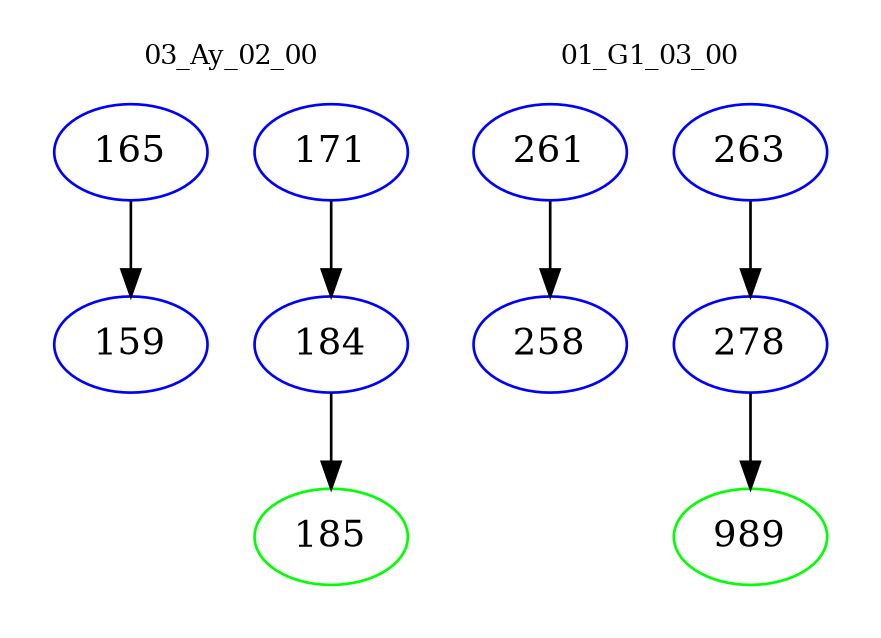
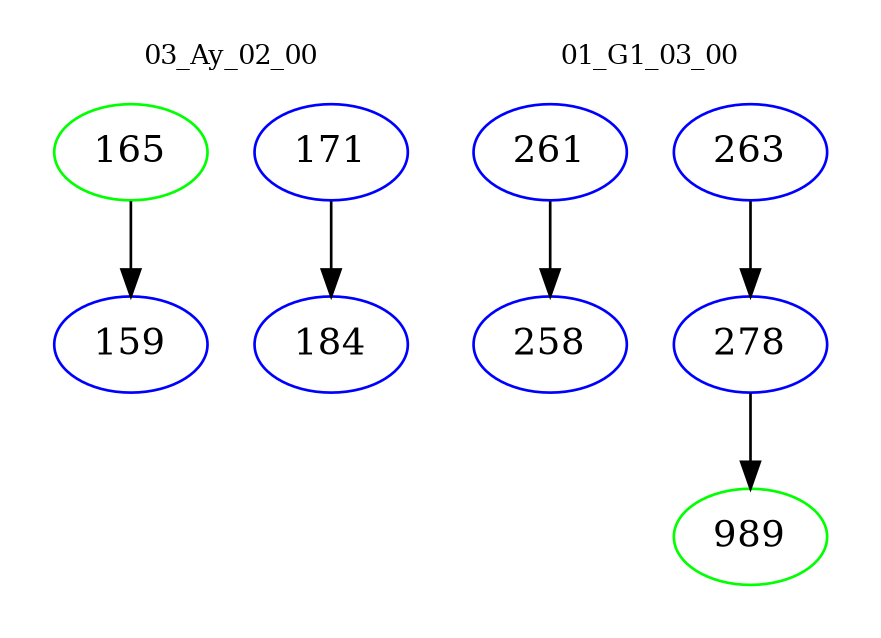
  digraph {
    node [color=blue]
    edge [color=black]
    n1 [label=171]
-   n2 [label=165]
+   n2 [color=green label=165]
    n3 [label=184]
    n4 [label=159]
-   n5 [color=green label=185]
    n6 [label=263]
    n7 [label=261]
    n8 [label=278]
    n9 [label=258]
    n10 [color=green label=989]
    subgraph cluster_1 {
      color=white
      fontsize=10
      label="03_Ay_02_00"
      n1
      n2
      n3
      n4
-     n5
    }
    subgraph cluster_2 {
      color=white
      fontsize=10
      label="01_G1_03_00"
      n6
      n7
      n8
      n9
      n10
    }
    n1 -> n3
    n2 -> n4
-   n3 -> n5
    n6 -> n8
    n7 -> n9
    n8 -> n10
  }
